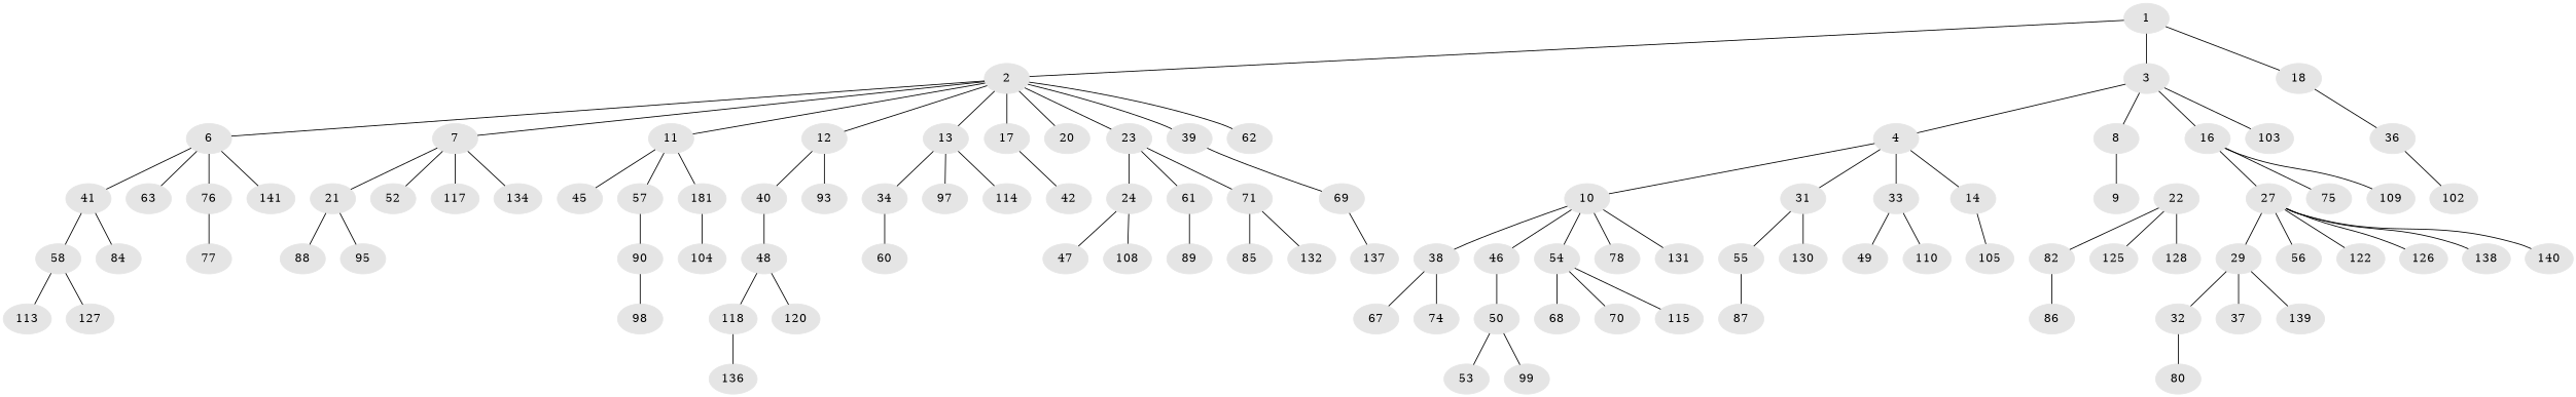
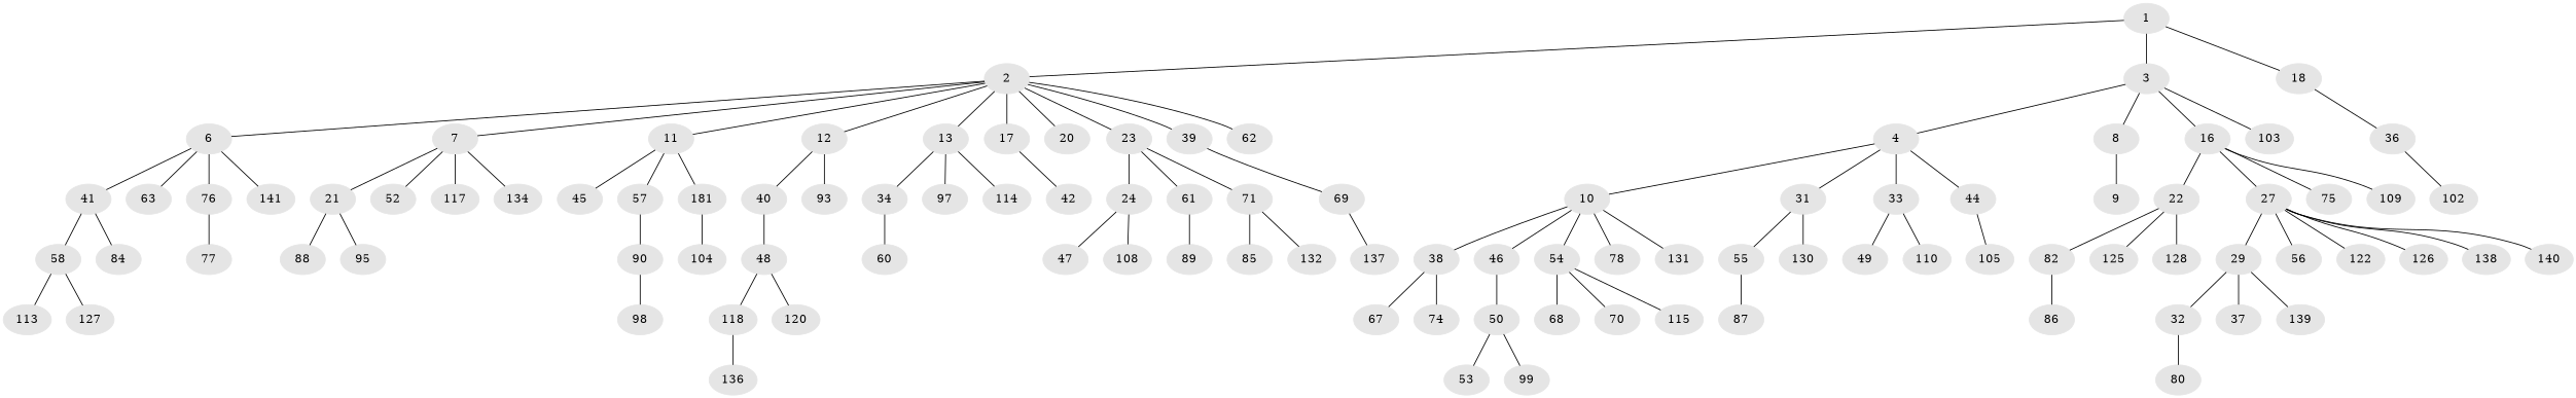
  graph {
    node [color=gray90 style=filled]
    2 [super="+5"]
    6 [super="+35"]
    7 [super="+15"]
    11 [super="+94"]
    12
    13 [super="+25"]
    17
    20
    23
    39
    62 [super="+129"]
    1
    3 [super="+92"]
    18 [super="+26"]
    4 [super="+14"]
    8 [super="+30"]
    16 [super="+19"]
    103 [super="+121"]
    36
    41 [super="+72"]
    63
    76
    141
    21 [super="+28"]
    52
    117
    134
    45
    57
    n30 [label=181]
    40
    93
    34
    97
    114
    42 [super="+123"]
    24 [super="+43"]
    61 [super="+83"]
    71 [super="+79"]
    69
    10 [super="+59"]
    31 [super="+111"]
    33 [super="+64"]
-   44 [super="+133" label=14]
+   44 [super="+133"]
    9
    22 [super="+73"]
    27 [super="+65"]
    75
    109
    38 [super="+135"]
    46 [super="+124"]
    54
    78
    131
    55 [super="+96"]
    130
    49
    110
    105
    58
    84
    77 [super="+116"]
    88
    95
    67
    74
    50 [super="+51"]
    68 [super="+107"]
    70 [super="+112"]
    115 [super="+119"]
    90
    104 [super="+106"]
    48 [super="+81"]
    60
    82
    125
    128
    29 [super="+66"]
    56
    122
    126
    138
    140
    32
    37 [super="+91"]
    139
    102
    86
    47
    108
    89
    85 [super="+100"]
    132
    80
    87
    137
    118
    120
    113
    127
    53
    99
    136 [super="+142"]
    98
    2 -- 6
    2 -- 7
    2 -- 11
    2 -- 12
    2 -- 13
    2 -- 17
    2 -- 20
    2 -- 23
    2 -- 39
    2 -- 62
    6 -- 41
    6 -- 63
    6 -- 76
    6 -- 141
    7 -- 21
    7 -- 52
    7 -- 117
    7 -- 134
    11 -- 45
    11 -- 57
    11 -- n30
    12 -- 40
    12 -- 93
    13 -- 34
    13 -- 97
    13 -- 114
    17 -- 42
    23 -- 24
    23 -- 61
    23 -- 71
    39 -- 69
    1 -- 2
    1 -- 3
    1 -- 18
    3 -- 4
    3 -- 8
    3 -- 16
    3 -- 103
    18 -- 36
    4 -- 10
    4 -- 31
    4 -- 33
    4 -- 44
    8 -- 9
+   16 -- 22
    16 -- 27
    16 -- 75
    16 -- 109
    36 -- 102
    41 -- 58
    41 -- 84
    76 -- 77
    21 -- 88
    21 -- 95
    57 -- 90
    n30 -- 104
    40 -- 48
    34 -- 60
    24 -- 47
    24 -- 108
    61 -- 89
    71 -- 85
    71 -- 132
    69 -- 137
    10 -- 38
    10 -- 46
    10 -- 54
    10 -- 78
    10 -- 131
    31 -- 55
    31 -- 130
    33 -- 49
    33 -- 110
    44 -- 105
    22 -- 82
    22 -- 125
    22 -- 128
    27 -- 29
    27 -- 56
    27 -- 122
    27 -- 126
    27 -- 138
    27 -- 140
    38 -- 67
    38 -- 74
    46 -- 50
    54 -- 68
    54 -- 70
    54 -- 115
    55 -- 87
    58 -- 113
    58 -- 127
    50 -- 53
    50 -- 99
    90 -- 98
    48 -- 118
    48 -- 120
    82 -- 86
    29 -- 32
    29 -- 37
    29 -- 139
    32 -- 80
    118 -- 136
  }
